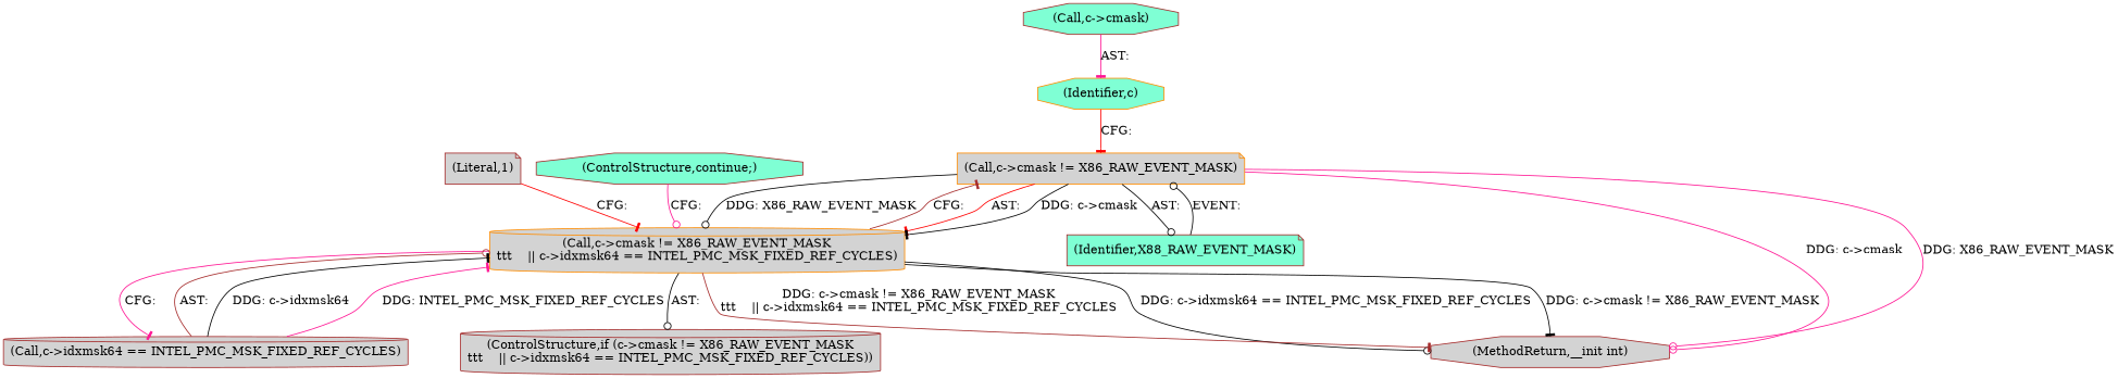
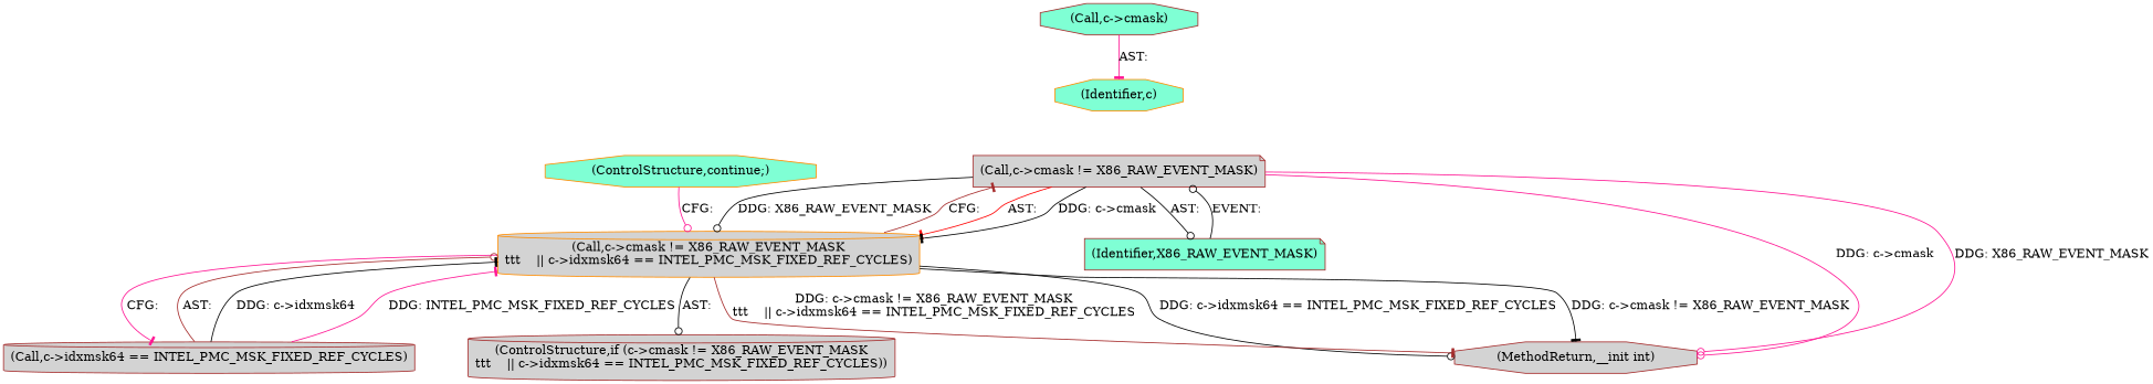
  digraph {
    node [color=brown fillcolor=lightgrey shape=octagon style=filled]
    edge [arrowhead=tee color=black]
-   n1 [color=darkorange label="(Call,c->cmask != X86_RAW_EVENT_MASK)" shape=note]
+   n1 [label="(Call,c->cmask != X86_RAW_EVENT_MASK)" shape=note]
    n2 [color=darkorange label="(Call,c->cmask != X86_RAW_EVENT_MASK\n\t\t\t    || c->idxmsk64 == INTEL_PMC_MSK_FIXED_REF_CYCLES)" shape=cylinder]
-   n3 [fillcolor=aquamarine label="(Identifier,X88_RAW_EVENT_MASK)" shape=note]
+   n3 [fillcolor=aquamarine label="(Identifier,X86_RAW_EVENT_MASK)" shape=note]
    n4 [label="(MethodReturn,__init int)"]
    n5 [label="(Call,c->idxmsk64 == INTEL_PMC_MSK_FIXED_REF_CYCLES)" shape=cylinder]
    n6 [label="(ControlStructure,if (c->cmask != X86_RAW_EVENT_MASK\n\t\t\t    || c->idxmsk64 == INTEL_PMC_MSK_FIXED_REF_CYCLES))" shape=cylinder]
-   n7 [label="(Literal,1)" shape=note]
    n8 [color=darkorange fillcolor=aquamarine label="(Identifier,c)"]
    n9 [fillcolor=aquamarine label="(Call,c->cmask)"]
-   n10 [fillcolor=aquamarine label="(ControlStructure,continue;)"]
+   n10 [color=darkorange fillcolor=aquamarine label="(ControlStructure,continue;)"]
    n1 -> n2 [color=red label="AST: "]
    n1 -> n2 [label="DDG: c->cmask"]
    n1 -> n2 [arrowhead=odot label="DDG: X86_RAW_EVENT_MASK"]
    n1 -> n3 [arrowhead=odot label="AST: "]
    n1 -> n4 [arrowhead=odot color=deeppink label="DDG: c->cmask"]
    n1 -> n4 [arrowhead=odot color=deeppink label="DDG: X86_RAW_EVENT_MASK"]
    n2 -> n1 [color=brown label="CFG: "]
    n2 -> n4 [arrowhead=odot label="DDG: c->idxmsk64 == INTEL_PMC_MSK_FIXED_REF_CYCLES"]
    n2 -> n4 [label="DDG: c->cmask != X86_RAW_EVENT_MASK"]
    n2 -> n4 [color=brown label="DDG: c->cmask != X86_RAW_EVENT_MASK\n\t\t\t    || c->idxmsk64 == INTEL_PMC_MSK_FIXED_REF_CYCLES"]
    n2 -> n5 [color=deeppink label="CFG: "]
    n2 -> n6 [arrowhead=odot label="AST: "]
    n3 -> n1 [arrowhead=odot label="EVENT: "]
    n5 -> n2 [arrowhead=odot color=brown label="AST: "]
    n5 -> n2 [label="DDG: c->idxmsk64"]
    n5 -> n2 [color=deeppink label="DDG: INTEL_PMC_MSK_FIXED_REF_CYCLES"]
-   n7 -> n2 [color=red label="CFG: "]
-   n8 -> n1 [color=red label="CFG: "]
    n9 -> n8 [color=deeppink label="AST: "]
    n10 -> n2 [arrowhead=odot color=deeppink label="CFG: "]
  }
